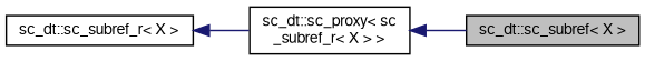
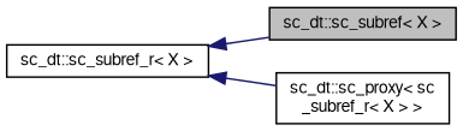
  digraph {
    rankdir=LR
    node [color=black fillcolor=white fontname=FreeSans fontsize=10 shape=record style=filled]
    edge [color=midnightblue dir=back fontname=FreeSans fontsize=10 labelfontname=FreeSans labelfontsize=10 style=solid]
    n1 [fillcolor=grey75 fontcolor=black height=0.2 label="sc_dt::sc_subref\< X \>" width=0.4]
    n2 [height=0.2 label="sc_dt::sc_subref_r\< X \>" width=0.4]
    n3 [height=0.2 label="sc_dt::sc_proxy\< sc\l_subref_r\< X \> \>" width=0.4]
-   n3 -> n1
+   n2 -> n1
    n2 -> n3
  }
